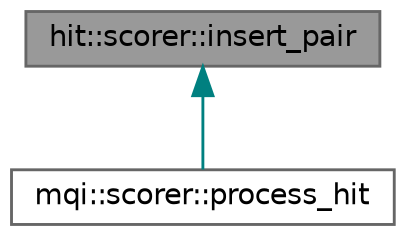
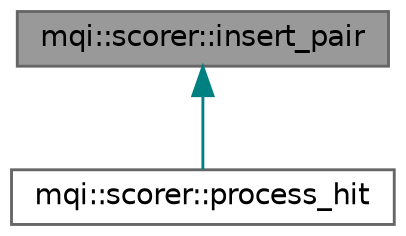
  digraph {
    rankdir=TB
    node [fontname=Helvetica fontsize=10 shape=box style=filled]
-   n1 [color=gray40 fillcolor=grey60 fontcolor=black height=0.2 label="hit::scorer::insert_pair" width=0.4]
+   n1 [color=gray40 fillcolor=grey60 fontcolor=black height=0.2 label="mqi::scorer::insert_pair" width=0.4]
    n2 [color=grey40 fillcolor=white height=0.2 label="mqi::scorer::process_hit" width=0.4]
    n1 -> n2 [color=teal dir=back fontname=Helvetica fontsize=10 labelfontname=Helvetica labelfontsize=10 style=solid]
  }
